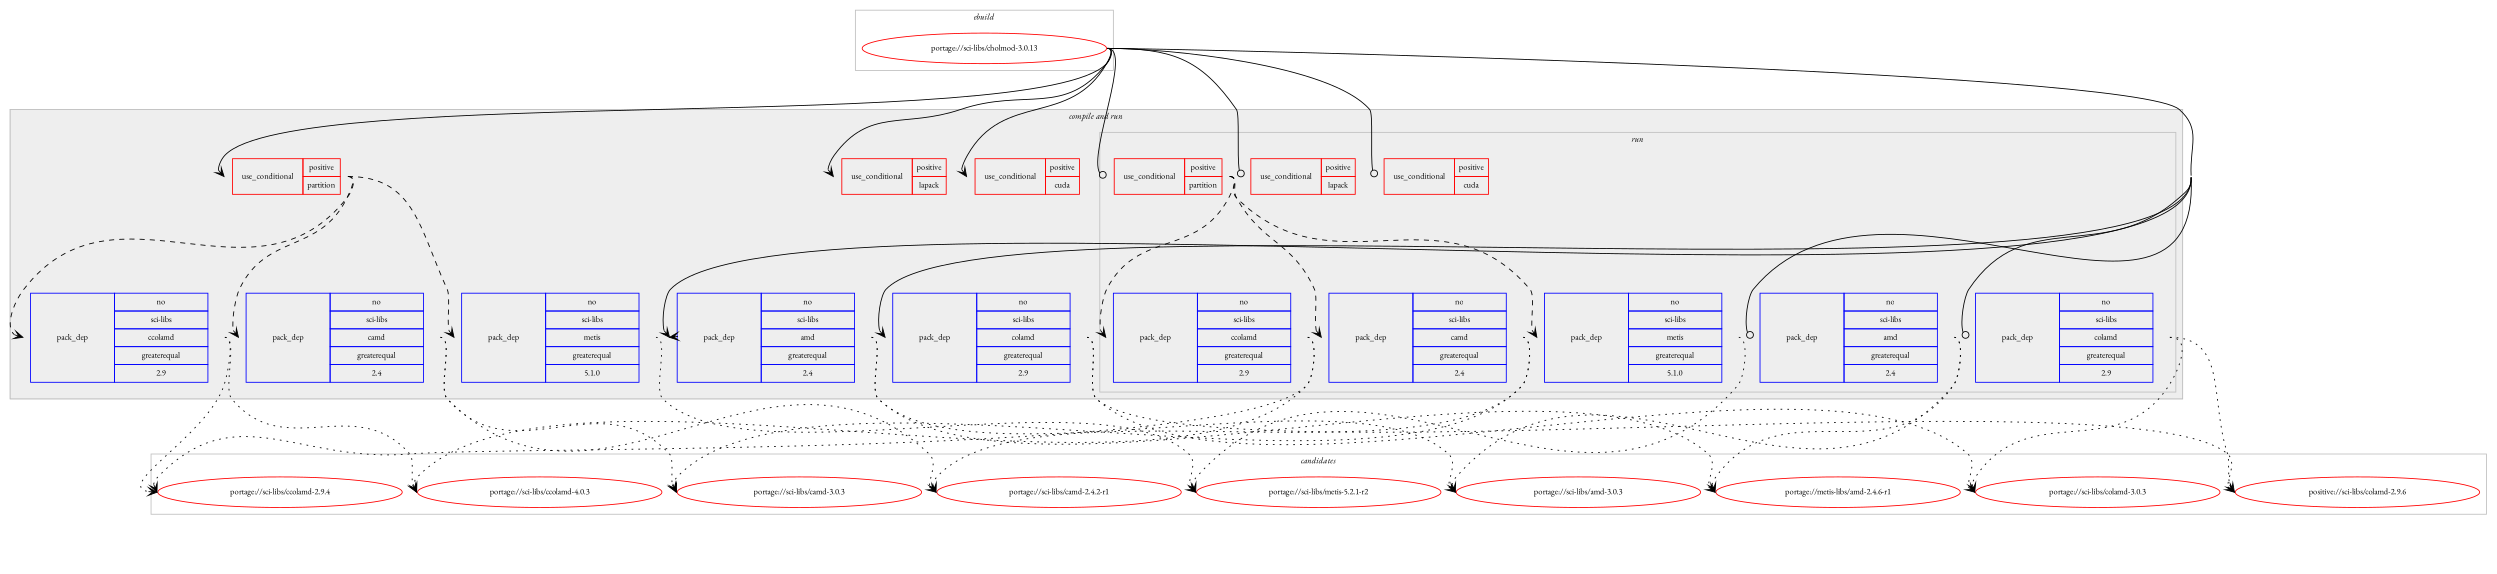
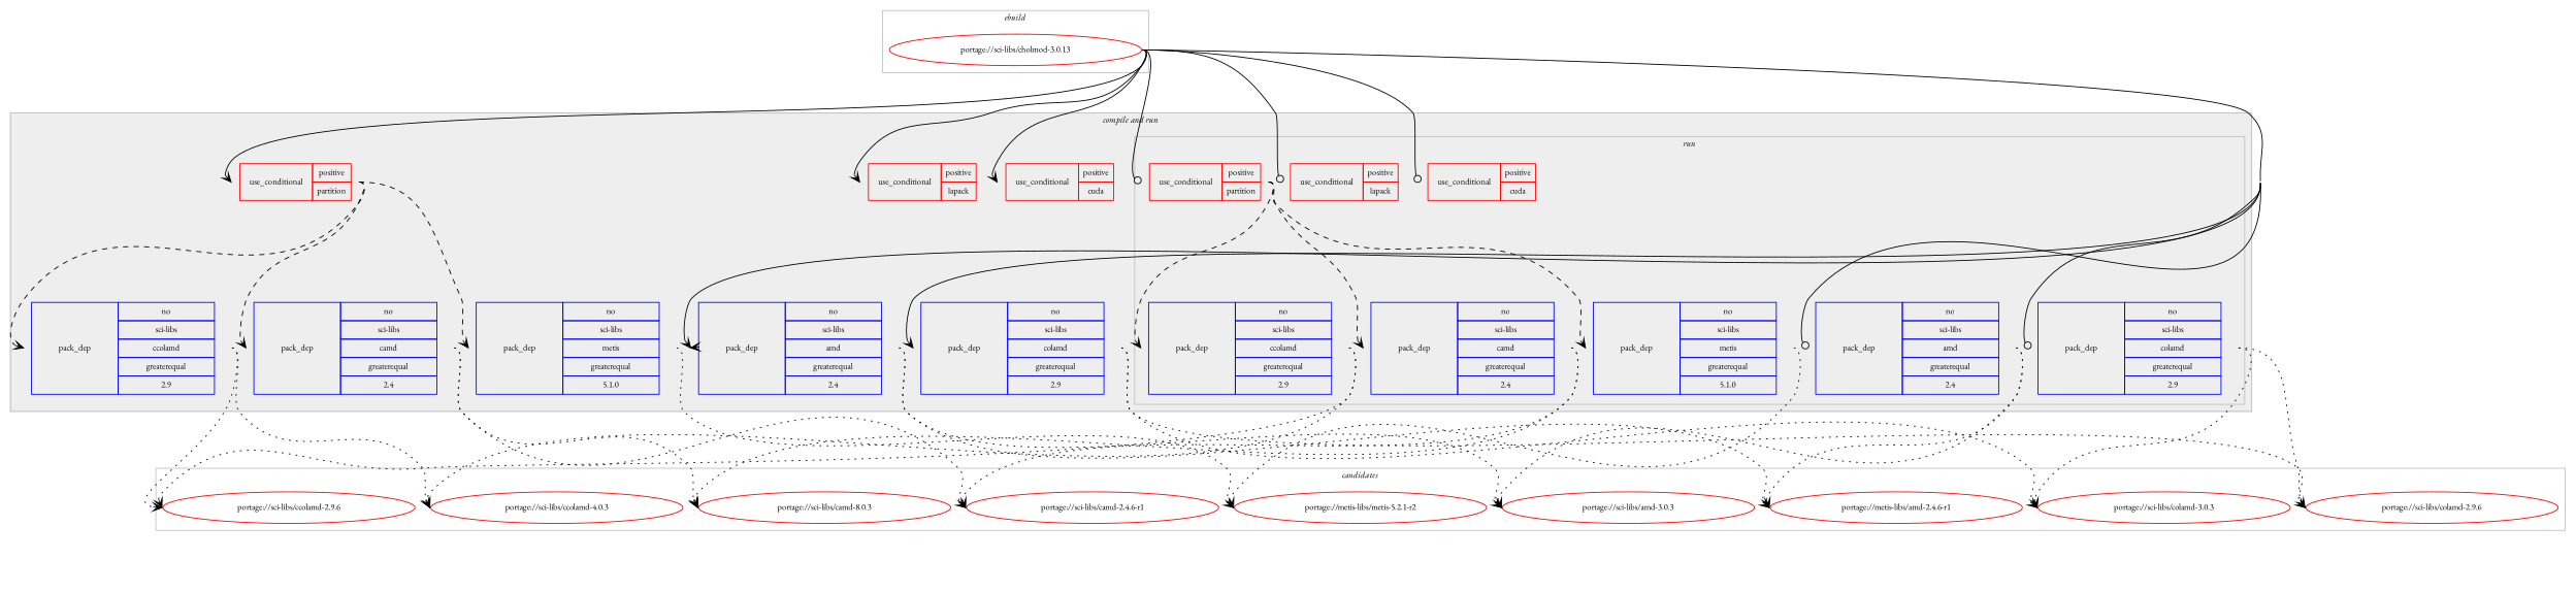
  digraph {
    compound=true
    concentrate=true
    fontname="EB Garamond"
    fontsize=10
    newrank=true
    rankdir=TB
    ranksep=1.5
    node [color=red fontname="EB Garamond" fontsize=10 shape=none]
    edge [arrowhead=vee fontname="EB Garamond" headport=w style=dotted tailport=e weight=100]
    n1 [label="portage://sci-libs/cholmod-3.0.13" width=4 shape=""]
    n2 [label=<<TABLE BORDER="0" CELLBORDER="1" CELLSPACING="0" CELLPADDING="4"><TR><TD ROWSPAN="3" CELLPADDING="10">use_conditional</TD></TR><TR><TD>positive</TD></TR><TR><TD>cuda</TD></TR></TABLE>>]
    n3 [label=<<TABLE BORDER="0" CELLBORDER="1" CELLSPACING="0" CELLPADDING="4"><TR><TD ROWSPAN="3" CELLPADDING="10">use_conditional</TD></TR><TR><TD>positive</TD></TR><TR><TD>lapack</TD></TR></TABLE>>]
    n4 [color=blue label=<<TABLE BORDER="0" CELLBORDER="1" CELLSPACING="0" CELLPADDING="4" WIDTH="220"><TR><TD ROWSPAN="6" CELLPADDING="30">pack_dep</TD></TR><TR><TD WIDTH="110">no</TD></TR><TR><TD>sci-libs</TD></TR><TR><TD>camd</TD></TR><TR><TD>greaterequal</TD></TR><TR><TD>2.4</TD></TR></TABLE>>]
    n5 [color=blue label=<<TABLE BORDER="0" CELLBORDER="1" CELLSPACING="0" CELLPADDING="4" WIDTH="220"><TR><TD ROWSPAN="6" CELLPADDING="30">pack_dep</TD></TR><TR><TD WIDTH="110">no</TD></TR><TR><TD>sci-libs</TD></TR><TR><TD>ccolamd</TD></TR><TR><TD>greaterequal</TD></TR><TR><TD>2.9</TD></TR></TABLE>>]
    n6 [color=blue label=<<TABLE BORDER="0" CELLBORDER="1" CELLSPACING="0" CELLPADDING="4" WIDTH="220"><TR><TD ROWSPAN="6" CELLPADDING="30">pack_dep</TD></TR><TR><TD WIDTH="110">no</TD></TR><TR><TD>sci-libs</TD></TR><TR><TD>metis</TD></TR><TR><TD>greaterequal</TD></TR><TR><TD>5.1.0</TD></TR></TABLE>>]
    n7 [label=<<TABLE BORDER="0" CELLBORDER="1" CELLSPACING="0" CELLPADDING="4"><TR><TD ROWSPAN="3" CELLPADDING="10">use_conditional</TD></TR><TR><TD>positive</TD></TR><TR><TD>partition</TD></TR></TABLE>>]
    n8 [color=blue label=<<TABLE BORDER="0" CELLBORDER="1" CELLSPACING="0" CELLPADDING="4" WIDTH="220"><TR><TD ROWSPAN="6" CELLPADDING="30">pack_dep</TD></TR><TR><TD WIDTH="110">no</TD></TR><TR><TD>sci-libs</TD></TR><TR><TD>amd</TD></TR><TR><TD>greaterequal</TD></TR><TR><TD>2.4</TD></TR></TABLE>>]
    n9 [color=blue label=<<TABLE BORDER="0" CELLBORDER="1" CELLSPACING="0" CELLPADDING="4" WIDTH="220"><TR><TD ROWSPAN="6" CELLPADDING="30">pack_dep</TD></TR><TR><TD WIDTH="110">no</TD></TR><TR><TD>sci-libs</TD></TR><TR><TD>colamd</TD></TR><TR><TD>greaterequal</TD></TR><TR><TD>2.9</TD></TR></TABLE>>]
    n10 [label=<<TABLE BORDER="0" CELLBORDER="1" CELLSPACING="0" CELLPADDING="4"><TR><TD ROWSPAN="3" CELLPADDING="10">use_conditional</TD></TR><TR><TD>positive</TD></TR><TR><TD>cuda</TD></TR></TABLE>>]
    n11 [label=<<TABLE BORDER="0" CELLBORDER="1" CELLSPACING="0" CELLPADDING="4"><TR><TD ROWSPAN="3" CELLPADDING="10">use_conditional</TD></TR><TR><TD>positive</TD></TR><TR><TD>lapack</TD></TR></TABLE>>]
    n12 [color=blue label=<<TABLE BORDER="0" CELLBORDER="1" CELLSPACING="0" CELLPADDING="4" WIDTH="220"><TR><TD ROWSPAN="6" CELLPADDING="30">pack_dep</TD></TR><TR><TD WIDTH="110">no</TD></TR><TR><TD>sci-libs</TD></TR><TR><TD>camd</TD></TR><TR><TD>greaterequal</TD></TR><TR><TD>2.4</TD></TR></TABLE>>]
    n13 [color=blue label=<<TABLE BORDER="0" CELLBORDER="1" CELLSPACING="0" CELLPADDING="4" WIDTH="220"><TR><TD ROWSPAN="6" CELLPADDING="30">pack_dep</TD></TR><TR><TD WIDTH="110">no</TD></TR><TR><TD>sci-libs</TD></TR><TR><TD>ccolamd</TD></TR><TR><TD>greaterequal</TD></TR><TR><TD>2.9</TD></TR></TABLE>>]
    n14 [color=blue label=<<TABLE BORDER="0" CELLBORDER="1" CELLSPACING="0" CELLPADDING="4" WIDTH="220"><TR><TD ROWSPAN="6" CELLPADDING="30">pack_dep</TD></TR><TR><TD WIDTH="110">no</TD></TR><TR><TD>sci-libs</TD></TR><TR><TD>metis</TD></TR><TR><TD>greaterequal</TD></TR><TR><TD>5.1.0</TD></TR></TABLE>>]
    n15 [label=<<TABLE BORDER="0" CELLBORDER="1" CELLSPACING="0" CELLPADDING="4"><TR><TD ROWSPAN="3" CELLPADDING="10">use_conditional</TD></TR><TR><TD>positive</TD></TR><TR><TD>partition</TD></TR></TABLE>>]
    n16 [color=blue label=<<TABLE BORDER="0" CELLBORDER="1" CELLSPACING="0" CELLPADDING="4" WIDTH="220"><TR><TD ROWSPAN="6" CELLPADDING="30">pack_dep</TD></TR><TR><TD WIDTH="110">no</TD></TR><TR><TD>sci-libs</TD></TR><TR><TD>amd</TD></TR><TR><TD>greaterequal</TD></TR><TR><TD>2.4</TD></TR></TABLE>>]
    n17 [color=blue label=<<TABLE BORDER="0" CELLBORDER="1" CELLSPACING="0" CELLPADDING="4" WIDTH="220"><TR><TD ROWSPAN="6" CELLPADDING="30">pack_dep</TD></TR><TR><TD WIDTH="110">no</TD></TR><TR><TD>sci-libs</TD></TR><TR><TD>colamd</TD></TR><TR><TD>greaterequal</TD></TR><TR><TD>2.9</TD></TR></TABLE>>]
-   n18 [label="portage://sci-libs/camd-2.4.2-r1" width=4 shape=""]
-   n19 [label="portage://sci-libs/camd-3.0.3" width=4 shape=""]
-   n20 [label="portage://sci-libs/ccolamd-2.9.4" width=4 shape=""]
+   n18 [label="portage://sci-libs/camd-2.4.6-r1" width=4 shape=""]
+   n19 [label="portage://sci-libs/camd-8.0.3" width=4 shape=""]
+   n20 [label="portage://sci-libs/ccolamd-2.9.6" width=4 shape=""]
    n21 [label="portage://sci-libs/ccolamd-4.0.3" width=4 shape=""]
-   n22 [label="portage://sci-libs/metis-5.2.1-r2" width=4 shape=""]
+   n22 [label="portage://metis-libs/metis-5.2.1-r2" width=4 shape=""]
    n23 [label="portage://metis-libs/amd-2.4.6-r1" width=4 shape=""]
    n24 [label="portage://sci-libs/amd-3.0.3" width=4 shape=""]
-   n25 [label="positive://sci-libs/colamd-2.9.6" width=4 shape=""]
+   n25 [label="portage://sci-libs/colamd-2.9.6" width=4 shape=""]
    n26 [label="portage://sci-libs/colamd-3.0.3" width=4 shape=""]
    subgraph cluster_1 {
      color=gray
      label=<<i>ebuild</i>>
      rank=same
      n1
    }
    subgraph cluster_2 {
      color=gray
      label=<<i>dependencies</i>>
      subgraph cluster_3 {
        color=gray
        fillcolor="#eeeeee"
        label=<<i>compile</i>>
        style=filled
        subgraph sub_4 {
          color=gray
          fillcolor="#eeeeee"
          label=<<i>compile</i>>
          style=filled
          n2
        }
        subgraph sub_5 {
          color=gray
          fillcolor="#eeeeee"
          label=<<i>compile</i>>
          style=filled
          n3
        }
        subgraph sub_6 {
          color=gray
          fillcolor="#eeeeee"
          label=<<i>compile</i>>
          style=filled
          n7
          subgraph sub_7 {
            color=gray
            fillcolor="#eeeeee"
            label=<<i>compile</i>>
            style=filled
            n4
          }
          subgraph sub_8 {
            color=gray
            fillcolor="#eeeeee"
            label=<<i>compile</i>>
            style=filled
            n5
          }
          subgraph sub_9 {
            color=gray
            fillcolor="#eeeeee"
            label=<<i>compile</i>>
            style=filled
            n6
          }
        }
        subgraph sub_10 {
          color=gray
          fillcolor="#eeeeee"
          label=<<i>compile</i>>
          style=filled
          n8
        }
        subgraph sub_11 {
          color=gray
          fillcolor="#eeeeee"
          label=<<i>compile</i>>
          style=filled
          n9
        }
      }
      subgraph cluster_12 {
        color=gray
        fillcolor="#eeeeee"
        label=<<i>compile and run</i>>
        style=filled
      }
      subgraph cluster_13 {
        color=gray
        fillcolor="#eeeeee"
        label=<<i>run</i>>
        style=filled
        subgraph sub_14 {
          color=gray
          fillcolor="#eeeeee"
          label=<<i>run</i>>
          style=filled
          n10
        }
        subgraph sub_15 {
          color=gray
          fillcolor="#eeeeee"
          label=<<i>run</i>>
          style=filled
          n11
        }
        subgraph sub_16 {
          color=gray
          fillcolor="#eeeeee"
          label=<<i>run</i>>
          style=filled
          n15
          subgraph sub_17 {
            color=gray
            fillcolor="#eeeeee"
            label=<<i>run</i>>
            style=filled
            n12
          }
          subgraph sub_18 {
            color=gray
            fillcolor="#eeeeee"
            label=<<i>run</i>>
            style=filled
            n13
          }
          subgraph sub_19 {
            color=gray
            fillcolor="#eeeeee"
            label=<<i>run</i>>
            style=filled
            n14
          }
        }
        subgraph sub_20 {
          color=gray
          fillcolor="#eeeeee"
          label=<<i>run</i>>
          style=filled
          n16
        }
        subgraph sub_21 {
          color=gray
          fillcolor="#eeeeee"
          label=<<i>run</i>>
          style=filled
          n17
        }
      }
    }
    subgraph cluster_22 {
      color=gray
      label=<<i>candidates</i>>
      rank=same
      subgraph sub_23 {
        color=black
        label=<<i>candidates</i>>
        nodesep=1
        rank=same
        n18
        n19
      }
      subgraph sub_24 {
        color=black
        label=<<i>candidates</i>>
        nodesep=1
        rank=same
        n20
        n21
      }
      subgraph sub_25 {
        color=black
        label=<<i>candidates</i>>
        nodesep=1
        rank=same
        n22
      }
      subgraph sub_26 {
        color=black
        label=<<i>candidates</i>>
        nodesep=1
        rank=same
        n23
        n24
      }
      subgraph sub_27 {
        color=black
        label=<<i>candidates</i>>
        nodesep=1
        rank=same
        n25
        n26
      }
      subgraph sub_28 {
        color=black
        label=<<i>candidates</i>>
        nodesep=1
        rank=same
        n18
        n19
      }
      subgraph sub_29 {
        color=black
        label=<<i>candidates</i>>
        nodesep=1
        rank=same
        n20
        n21
      }
      subgraph sub_30 {
        color=black
        label=<<i>candidates</i>>
        nodesep=1
        rank=same
        n22
      }
      subgraph sub_31 {
        color=black
        label=<<i>candidates</i>>
        nodesep=1
        rank=same
        n23
        n24
      }
      subgraph sub_32 {
        color=black
        label=<<i>candidates</i>>
        nodesep=1
        rank=same
        n25
        n26
      }
    }
    n1 -> n2 [style=solid weight=20]
    n1 -> n3 [style=solid weight=20]
    n1 -> n7 [style=solid weight=20]
    n1 -> n8 [style=solid weight=20]
    n1 -> n9 [style=solid weight=20]
    n1 -> n10 [arrowhead=odot style=solid weight=20]
    n1 -> n11 [arrowhead=odot style=solid weight=20]
    n1 -> n15 [arrowhead=odot style=solid weight=20]
    n1 -> n16 [arrowhead=odot style=solid weight=20]
    n1 -> n17 [arrowhead=odot style=solid weight=20]
    n4 -> n18
    n4 -> n19
    n5 -> n20
    n5 -> n21
    n6 -> n22
    n7 -> n4 [style=dashed weight=20]
    n7 -> n5 [style=dashed weight=20]
    n7 -> n6 [style=dashed weight=20]
    n8 -> n23
    n8 -> n24
    n9 -> n25
    n9 -> n26
    n12 -> n18
    n12 -> n19
    n13 -> n20
    n13 -> n21
    n14 -> n22
    n15 -> n12 [style=dashed weight=20]
    n15 -> n13 [style=dashed weight=20]
    n15 -> n14 [style=dashed weight=20]
    n16 -> n23
    n16 -> n24
    n17 -> n25
    n17 -> n26
  }
